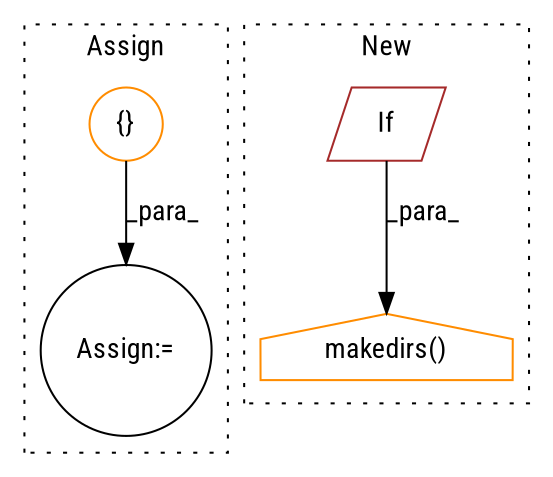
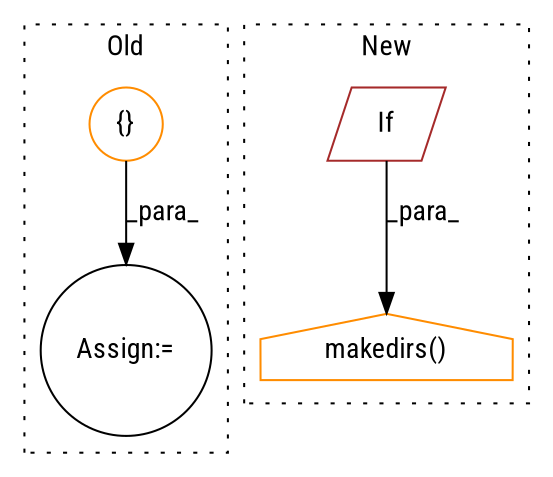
  digraph {
    fontname="Roboto Condensed"
    node [color=darkorange fontname="Roboto Condensed" l=3 shape=circle]
    edge [fontname="Roboto Condensed"]
    n1 [a=95 l="2,1" label="{}" s="367,368"]
    n2 [a=68 color=black label="Assign:=" s=364]
    n3 [a=75 l="12,1" label="makedirs()" s="2436,2473" shape=house]
    n4 [a=96 color=brown label=If s=1860 shape=parallelogram]
    subgraph cluster_1 {
-     label=Assign
+     label=Old
      style=dotted
      n1
      n2
    }
    subgraph cluster_2 {
      label=New
      style=dotted
      n3
      n4
    }
    n1 -> n2 [label=_para_]
    n4 -> n3 [label=_para_]
  }
